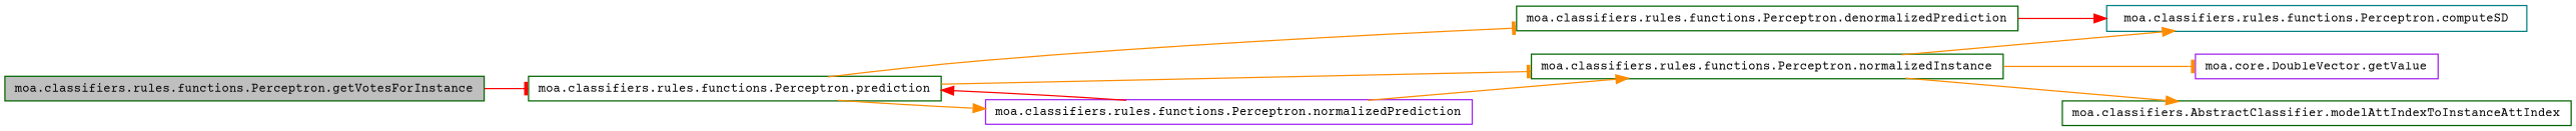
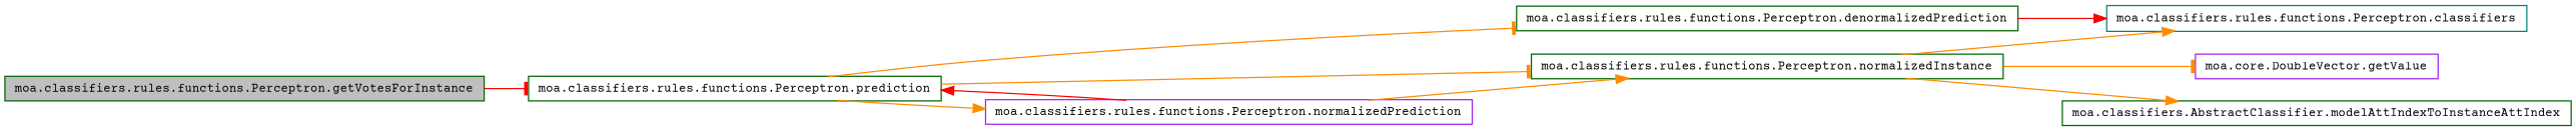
  digraph {
    rankdir=LR
    fontname="Courier Prime"
    node [color=darkgreen fillcolor=white fontname="Courier Prime" fontsize=10 shape=record style=filled]
    edge [color=darkorange fontname="Courier Prime" fontsize=10 labelfontname=Helvetica labelfontsize=10 style=solid arrowhead=normal]
    n1 [fillcolor=grey75 fontcolor=black height=0.2 label="moa.classifiers.rules.functions.Perceptron.getVotesForInstance" width=0.4]
    n2 [height=0.2 label="moa.classifiers.rules.functions.Perceptron.prediction" width=0.4]
    n3 [height=0.2 label="moa.classifiers.rules.functions.Perceptron.denormalizedPrediction" width=0.4]
    n4 [height=0.2 label="moa.classifiers.rules.functions.Perceptron.normalizedInstance" width=0.4]
    n5 [color=purple height=0.2 label="moa.classifiers.rules.functions.Perceptron.normalizedPrediction" width=0.4]
-   n6 [color=teal height=0.2 label="moa.classifiers.rules.functions.Perceptron.computeSD" width=0.4]
+   n6 [color=teal height=0.2 label="moa.classifiers.rules.functions.Perceptron.classifiers" width=0.4]
    n7 [color=purple height=0.2 label="moa.core.DoubleVector.getValue" width=0.4]
    n8 [height=0.2 label="moa.classifiers.AbstractClassifier.modelAttIndexToInstanceAttIndex" width=0.4]
    n1 -> n2 [color=red arrowhead=tee]
    n2 -> n3 [arrowhead=tee]
    n2 -> n4 [arrowhead=tee]
    n2 -> n5
    n3 -> n6 [color=red]
    n4 -> n6
    n4 -> n7 [arrowhead=tee]
    n4 -> n8
    n5 -> n2 [color=red]
    n5 -> n4
  }
